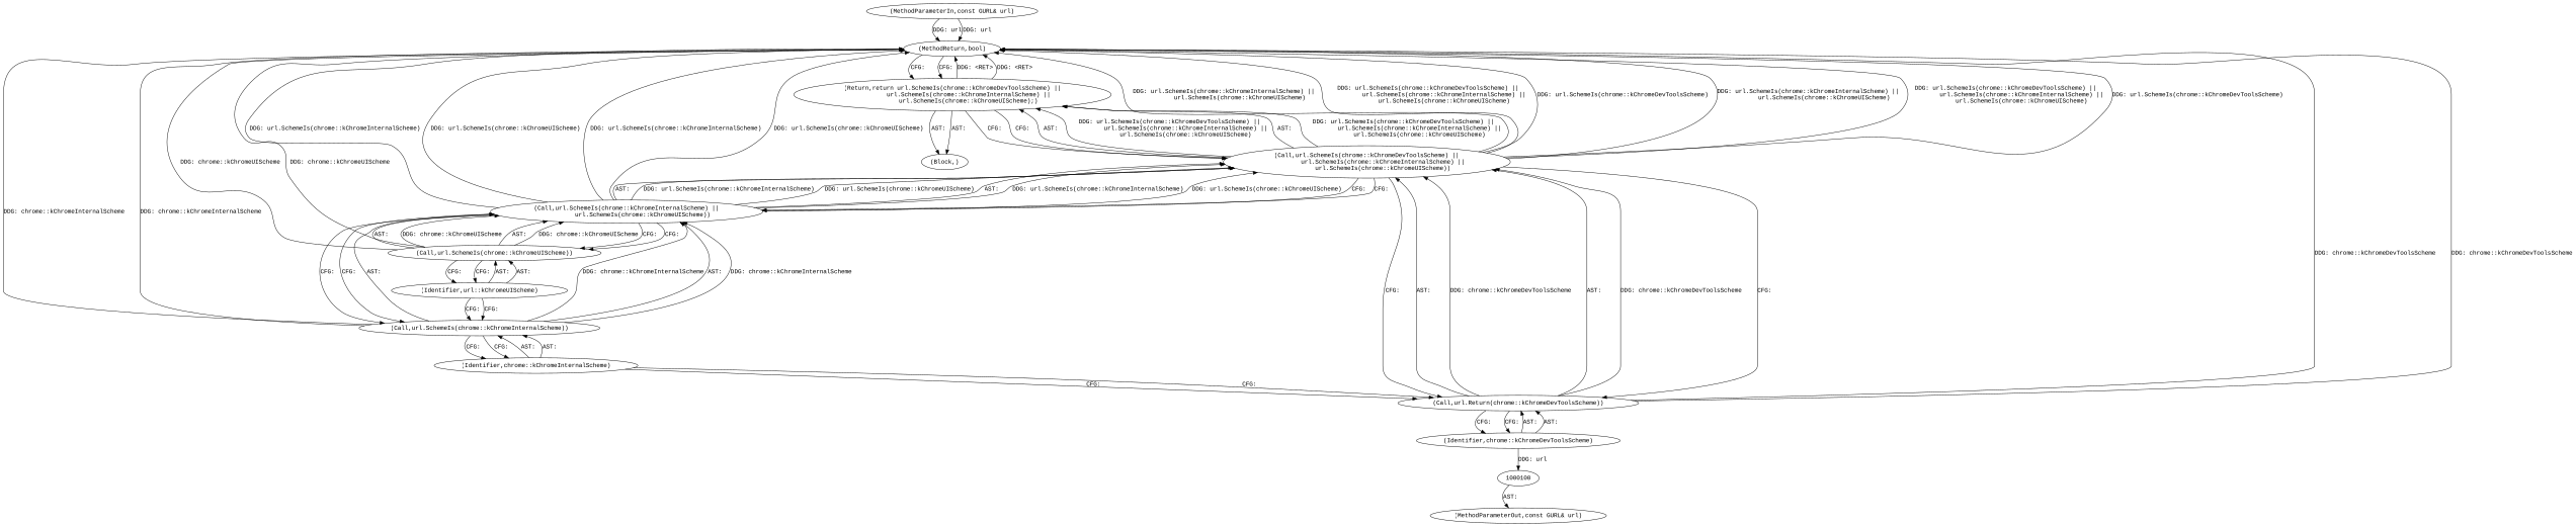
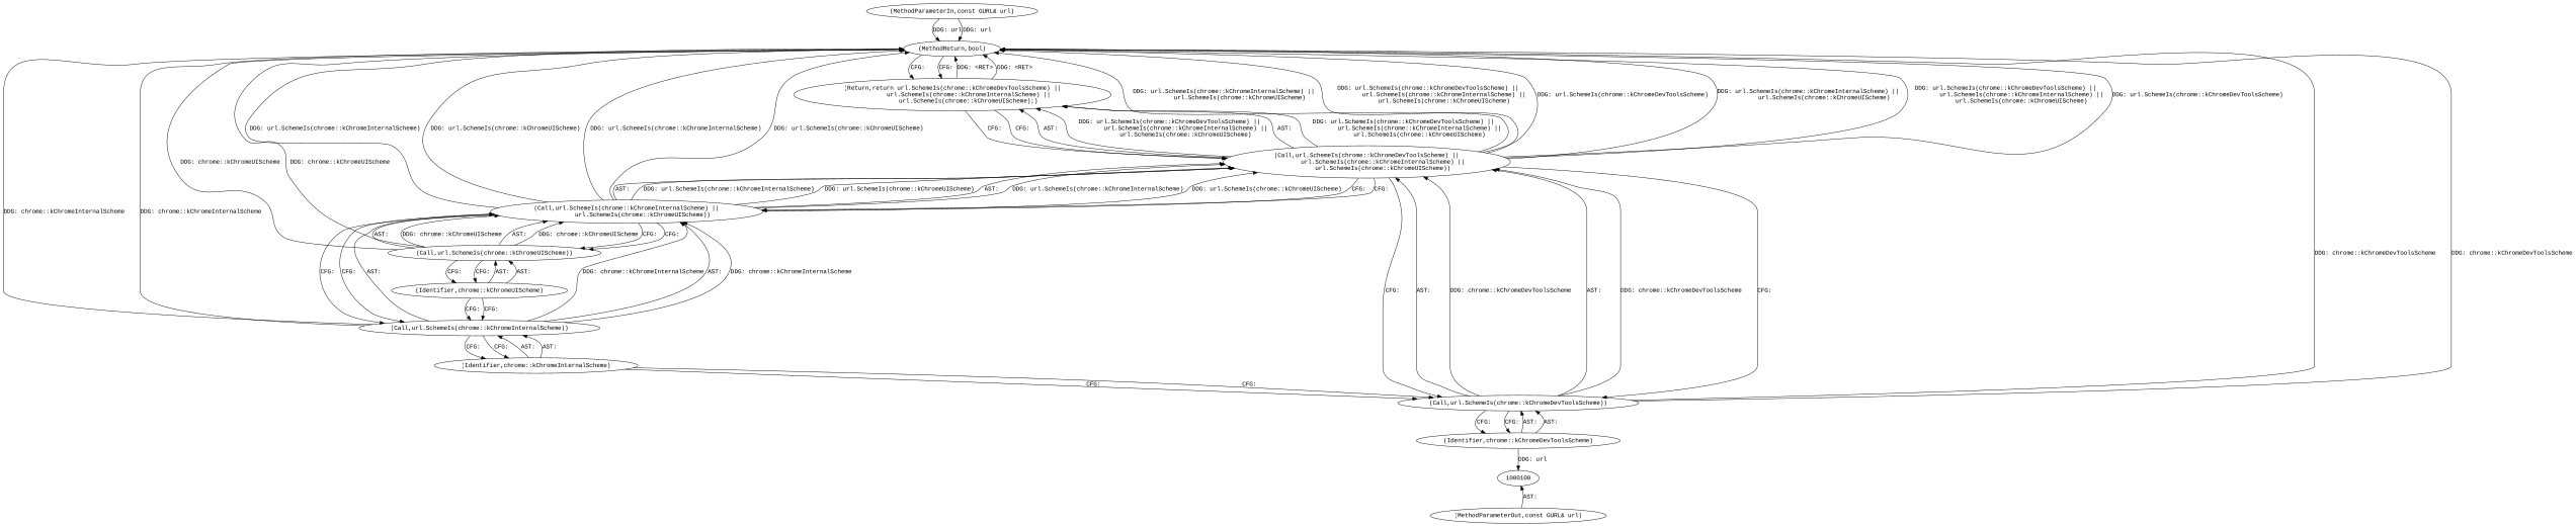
  digraph {
    fontname="Liberation Mono"
    node [fontname="Liberation Mono"]
    edge [fontname="Liberation Mono"]
    n1 [label="(MethodReturn,bool)"]
    n2 [label="(Return,return url.SchemeIs(chrome::kChromeDevToolsScheme) ||\n         url.SchemeIs(chrome::kChromeInternalScheme) ||\n         url.SchemeIs(chrome::kChromeUIScheme);)"]
-   n3 [label="(Block,)"]
    n4 [label="(Call,url.SchemeIs(chrome::kChromeDevToolsScheme) ||\n         url.SchemeIs(chrome::kChromeInternalScheme) ||\n         url.SchemeIs(chrome::kChromeUIScheme))"]
    n5 [label="(MethodParameterIn,const GURL& url)"]
    n6 [label="(MethodParameterOut,const GURL& url)"]
    1000100
-   n8 [label="(Call,url.Return(chrome::kChromeDevToolsScheme))"]
+   n8 [label="(Call,url.SchemeIs(chrome::kChromeDevToolsScheme))"]
    n9 [label="(Call,url.SchemeIs(chrome::kChromeInternalScheme) ||\n         url.SchemeIs(chrome::kChromeUIScheme))"]
    n10 [label="(Identifier,chrome::kChromeDevToolsScheme)"]
    n11 [label="(Call,url.SchemeIs(chrome::kChromeInternalScheme))"]
    n12 [label="(Call,url.SchemeIs(chrome::kChromeUIScheme))"]
    n13 [label="(Identifier,chrome::kChromeInternalScheme)"]
-   n14 [label="(Identifier,url::kChromeUIScheme)"]
+   n14 [label="(Identifier,chrome::kChromeUIScheme)"]
    n1 -> n2 [label="CFG: "]
    n1 -> n2 [label="CFG: "]
    n2 -> n1 [label="DDG: <RET>"]
    n2 -> n1 [label="DDG: <RET>"]
-   n2 -> n3 [label="AST: "]
-   n2 -> n3 [label="AST: "]
    n2 -> n4 [label="CFG: "]
    n2 -> n4 [label="CFG: "]
    n4 -> n1 [label="DDG: url.SchemeIs(chrome::kChromeInternalScheme) ||\n         url.SchemeIs(chrome::kChromeUIScheme)"]
    n4 -> n1 [label="DDG: url.SchemeIs(chrome::kChromeDevToolsScheme) ||\n         url.SchemeIs(chrome::kChromeInternalScheme) ||\n         url.SchemeIs(chrome::kChromeUIScheme)"]
    n4 -> n1 [label="DDG: url.SchemeIs(chrome::kChromeDevToolsScheme)"]
    n4 -> n1 [label="DDG: url.SchemeIs(chrome::kChromeInternalScheme) ||\n         url.SchemeIs(chrome::kChromeUIScheme)"]
    n4 -> n1 [label="DDG: url.SchemeIs(chrome::kChromeDevToolsScheme) ||\n         url.SchemeIs(chrome::kChromeInternalScheme) ||\n         url.SchemeIs(chrome::kChromeUIScheme)"]
    n4 -> n1 [label="DDG: url.SchemeIs(chrome::kChromeDevToolsScheme)"]
    n4 -> n2 [label="AST: "]
    n4 -> n2 [label="DDG: url.SchemeIs(chrome::kChromeDevToolsScheme) ||\n         url.SchemeIs(chrome::kChromeInternalScheme) ||\n         url.SchemeIs(chrome::kChromeUIScheme)"]
    n4 -> n2 [label="AST: "]
    n4 -> n2 [label="DDG: url.SchemeIs(chrome::kChromeDevToolsScheme) ||\n         url.SchemeIs(chrome::kChromeInternalScheme) ||\n         url.SchemeIs(chrome::kChromeUIScheme)"]
    n4 -> n8 [label="CFG: "]
    n4 -> n8 [label="CFG: "]
    n4 -> n9 [label="CFG: "]
    n4 -> n9 [label="CFG: "]
    n5 -> n1 [label="DDG: url"]
    n5 -> n1 [label="DDG: url"]
-   1000100 -> n6 [label="AST: "]
+   n6 -> 1000100 [label="AST: "]
    n8 -> n1 [label="DDG: chrome::kChromeDevToolsScheme"]
    n8 -> n1 [label="DDG: chrome::kChromeDevToolsScheme"]
    n8 -> n4 [label="AST: "]
    n8 -> n4 [label="DDG: chrome::kChromeDevToolsScheme"]
    n8 -> n4 [label="AST: "]
    n8 -> n4 [label="DDG: chrome::kChromeDevToolsScheme"]
    n8 -> n10 [label="CFG: "]
    n8 -> n10 [label="CFG: "]
    n9 -> n1 [label="DDG: url.SchemeIs(chrome::kChromeInternalScheme)"]
    n9 -> n1 [label="DDG: url.SchemeIs(chrome::kChromeUIScheme)"]
    n9 -> n1 [label="DDG: url.SchemeIs(chrome::kChromeInternalScheme)"]
    n9 -> n1 [label="DDG: url.SchemeIs(chrome::kChromeUIScheme)"]
    n9 -> n4 [label="AST: "]
    n9 -> n4 [label="DDG: url.SchemeIs(chrome::kChromeInternalScheme)"]
    n9 -> n4 [label="DDG: url.SchemeIs(chrome::kChromeUIScheme)"]
    n9 -> n4 [label="AST: "]
    n9 -> n4 [label="DDG: url.SchemeIs(chrome::kChromeInternalScheme)"]
    n9 -> n4 [label="DDG: url.SchemeIs(chrome::kChromeUIScheme)"]
    n9 -> n11 [label="CFG: "]
    n9 -> n11 [label="CFG: "]
    n9 -> n12 [label="CFG: "]
    n9 -> n12 [label="CFG: "]
    n10 -> 1000100 [label="DDG: url"]
    n10 -> n8 [label="AST: "]
    n10 -> n8 [label="AST: "]
    n11 -> n1 [label="DDG: chrome::kChromeInternalScheme"]
    n11 -> n1 [label="DDG: chrome::kChromeInternalScheme"]
    n11 -> n9 [label="AST: "]
    n11 -> n9 [label="DDG: chrome::kChromeInternalScheme"]
    n11 -> n9 [label="AST: "]
    n11 -> n9 [label="DDG: chrome::kChromeInternalScheme"]
    n11 -> n13 [label="CFG: "]
    n11 -> n13 [label="CFG: "]
    n12 -> n1 [label="DDG: chrome::kChromeUIScheme"]
    n12 -> n1 [label="DDG: chrome::kChromeUIScheme"]
    n12 -> n9 [label="AST: "]
    n12 -> n9 [label="DDG: chrome::kChromeUIScheme"]
    n12 -> n9 [label="AST: "]
    n12 -> n9 [label="DDG: chrome::kChromeUIScheme"]
    n12 -> n14 [label="CFG: "]
    n12 -> n14 [label="CFG: "]
    n13 -> n8 [label="CFG: "]
    n13 -> n8 [label="CFG: "]
    n13 -> n11 [label="AST: "]
    n13 -> n11 [label="AST: "]
    n14 -> n11 [label="CFG: "]
    n14 -> n11 [label="CFG: "]
    n14 -> n12 [label="AST: "]
    n14 -> n12 [label="AST: "]
  }
